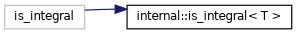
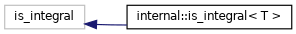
  digraph {
    rankdir=LR
    node [fillcolor=white fontname=Helvetica fontsize=10 shape=record style=filled]
    n1 [color=grey75 height=0.2 label=is_integral width=0.4]
    n2 [color=black height=0.2 label="internal::is_integral\< T \>" width=0.4]
-   n2 -> n1 [color=midnightblue dir=back fontname=Helvetica fontsize=10 labelfontname=Helvetica labelfontsize=10 style=solid]
+   n1 -> n2 [color=midnightblue dir=back fontname=Helvetica fontsize=10 labelfontname=Helvetica labelfontsize=10 style=solid]
  }
